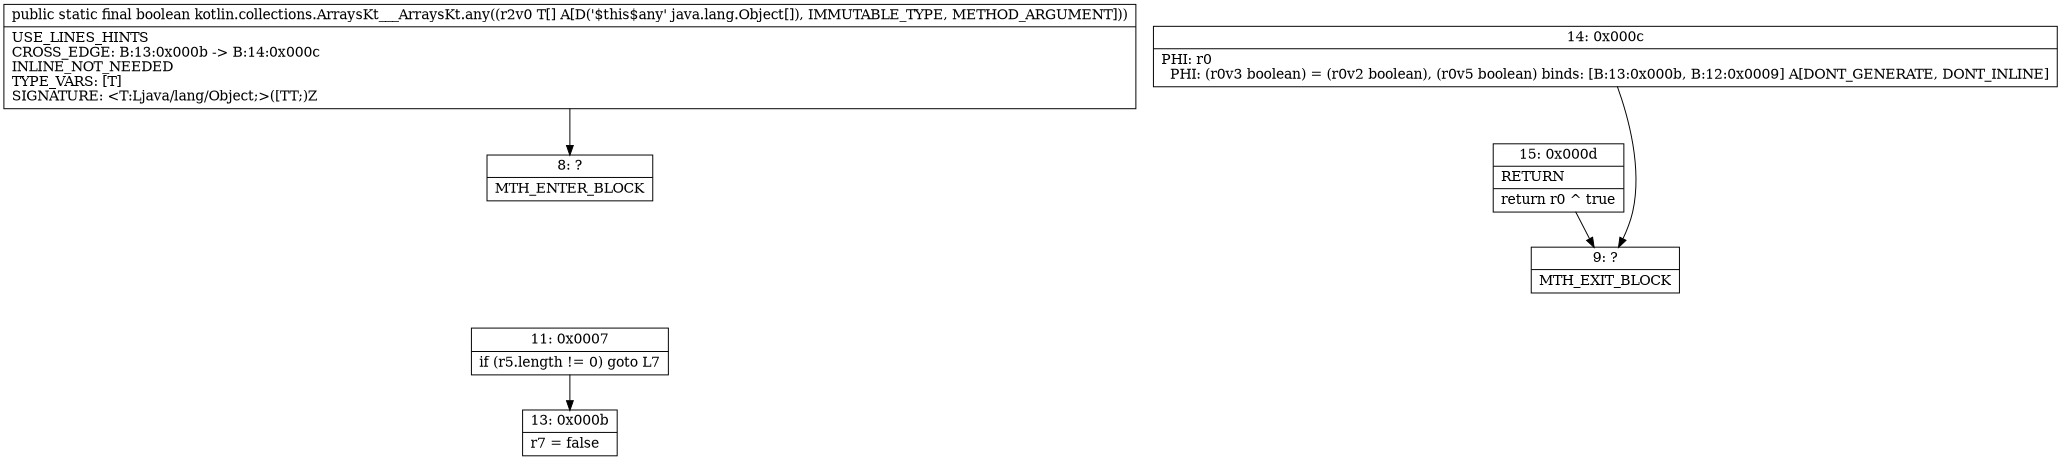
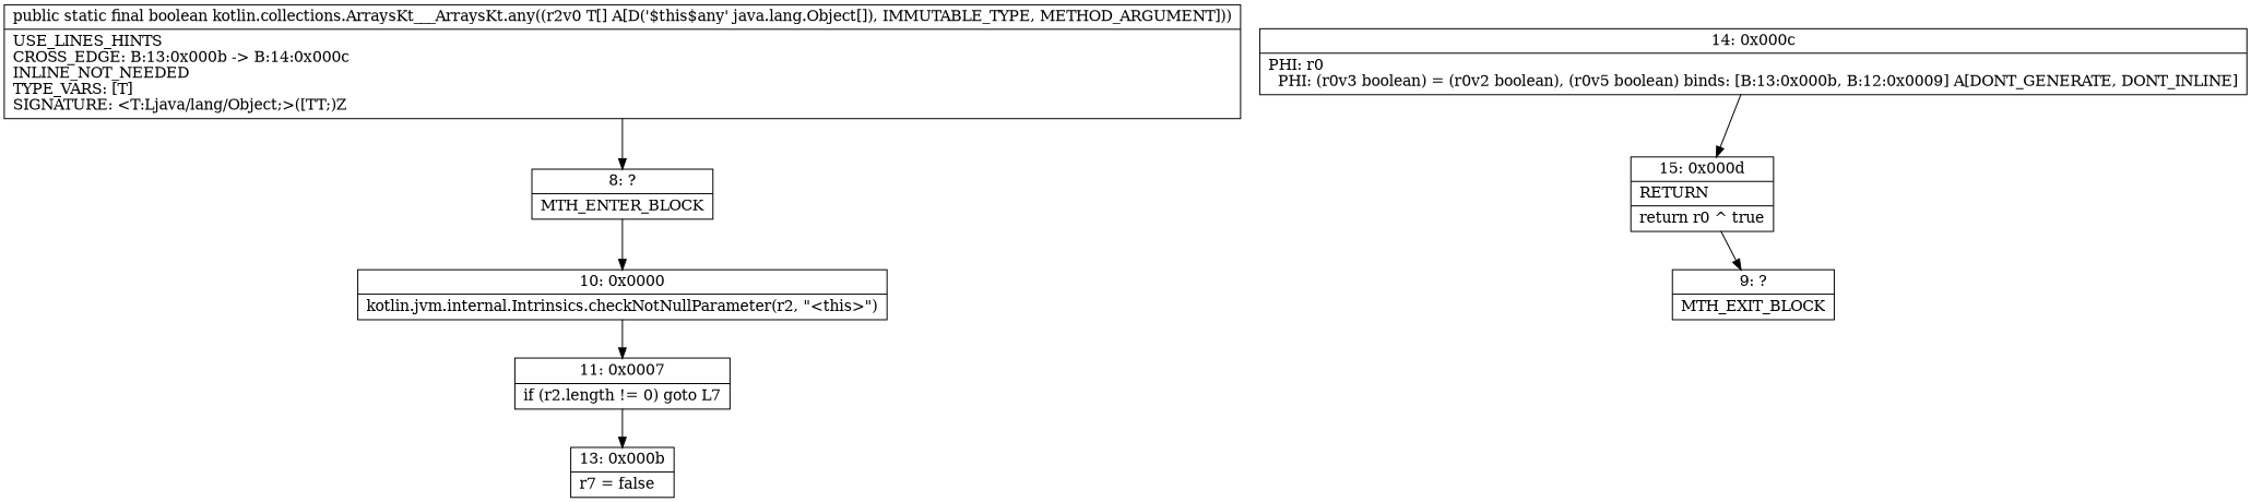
  digraph {
    node [shape=record]
    n1 [label="{8\:\ ?|MTH_ENTER_BLOCK\l}"]
-   n3 [label="{11\:\ 0x0007|if (r5.length != 0) goto L7\l}"]
+   n2 [label="{10\:\ 0x0000|kotlin.jvm.internal.Intrinsics.checkNotNullParameter(r2, \"\<this\>\")\l}"]
+   n3 [label="{11\:\ 0x0007|if (r2.length != 0) goto L7\l}"]
    n4 [label="{13\:\ 0x000b|r7 = false\l}"]
    n5 [label="{14\:\ 0x000c|PHI: r0 \l  PHI: (r0v3 boolean) = (r0v2 boolean), (r0v5 boolean) binds: [B:13:0x000b, B:12:0x0009] A[DONT_GENERATE, DONT_INLINE]\l}"]
    n6 [label="{15\:\ 0x000d|RETURN\l|return r0 ^ true\l}"]
    n7 [label="{9\:\ ?|MTH_EXIT_BLOCK\l}"]
    n8 [label="{public static final boolean kotlin.collections.ArraysKt___ArraysKt.any((r2v0 T[] A[D('$this$any' java.lang.Object[]), IMMUTABLE_TYPE, METHOD_ARGUMENT]))  | USE_LINES_HINTS\lCROSS_EDGE: B:13:0x000b \-\> B:14:0x000c\lINLINE_NOT_NEEDED\lTYPE_VARS: [T]\lSIGNATURE: \<T:Ljava\/lang\/Object;\>([TT;)Z\l}"]
+   n1 -> n2
+   n2 -> n3
    n3 -> n4
-   n5 -> n7
+   n5 -> n6
    n6 -> n7
    n8 -> n1
  }
